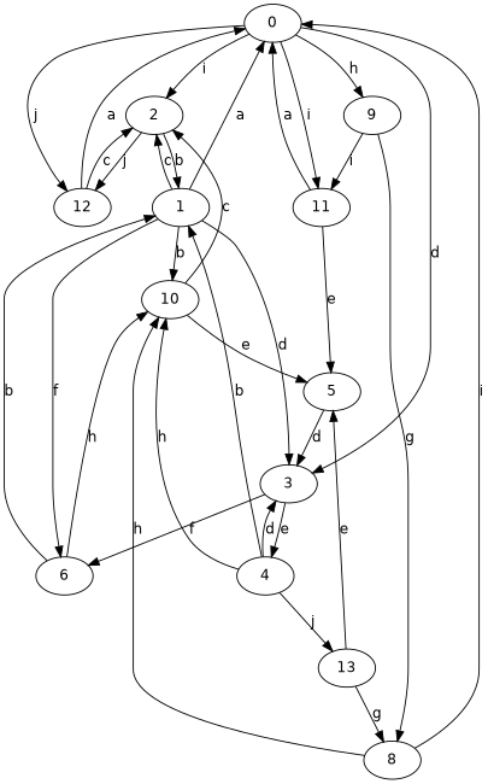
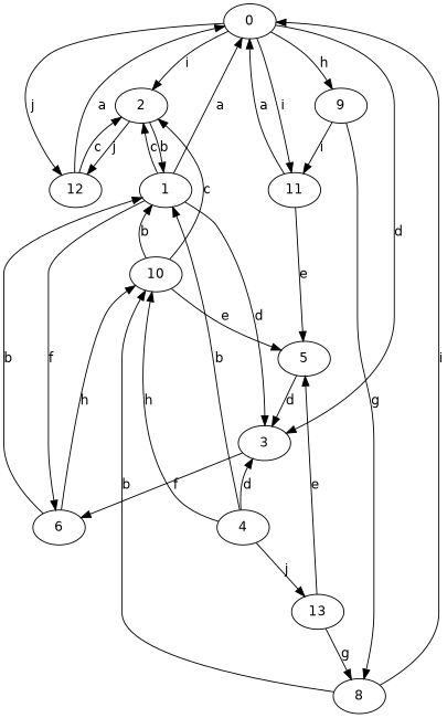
  strict digraph {
    fontname="DejaVu Sans"
    node [fontname="DejaVu Sans"]
    edge [fontname="DejaVu Sans"]
    0
    2
    3
    9
    11
    12
    1
    6
    4
    8
    5
    10
    13
    0 -> 2 [label=i]
    0 -> 3 [label=d]
    0 -> 9 [label=h]
    0 -> 11 [label=i]
    0 -> 12 [label=j]
    2 -> 12 [label=j]
    2 -> 1 [label=b]
    3 -> 6 [label=f]
-   3 -> 4 [label=e]
    9 -> 11 [label=i]
    9 -> 8 [label=g]
    11 -> 0 [label=a]
    11 -> 5 [label=e]
    12 -> 0 [label=a]
    12 -> 2 [label=c]
    1 -> 0 [label=a]
    1 -> 2 [label=c]
    1 -> 3 [label=d]
    1 -> 6 [label=f]
    6 -> 1 [label=b]
    6 -> 10 [label=h]
    4 -> 3 [label=d]
    4 -> 1 [label=b]
    4 -> 10 [label=h]
    4 -> 13 [label=j]
    8 -> 0 [label=i]
-   8 -> 10 [label=h]
+   8 -> 10 [label=b]
    5 -> 3 [label=d]
    10 -> 2 [label=c]
-   1 -> 10 [label=b]
+   10 -> 1 [label=b]
    10 -> 5 [label=e]
    13 -> 8 [label=g]
    13 -> 5 [label=e]
  }
